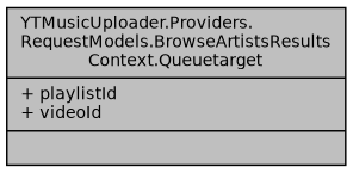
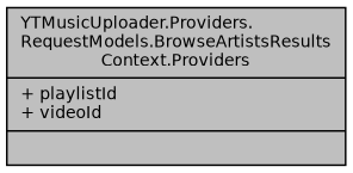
  digraph {
-   n1 [color=black fillcolor=grey75 fontcolor=black fontname=Helvetica fontsize=10 height=0.2 label="{YTMusicUploader.Providers.\lRequestModels.BrowseArtistsResults\lContext.Queuetarget\n|+ playlistId\l+ videoId\l|}" shape=record style=filled width=0.4]
+   n1 [color=black fillcolor=grey75 fontcolor=black fontname=Helvetica fontsize=10 height=0.2 label="{YTMusicUploader.Providers.\lRequestModels.BrowseArtistsResults\lContext.Providers\n|+ playlistId\l+ videoId\l|}" shape=record style=filled width=0.4]
  }
